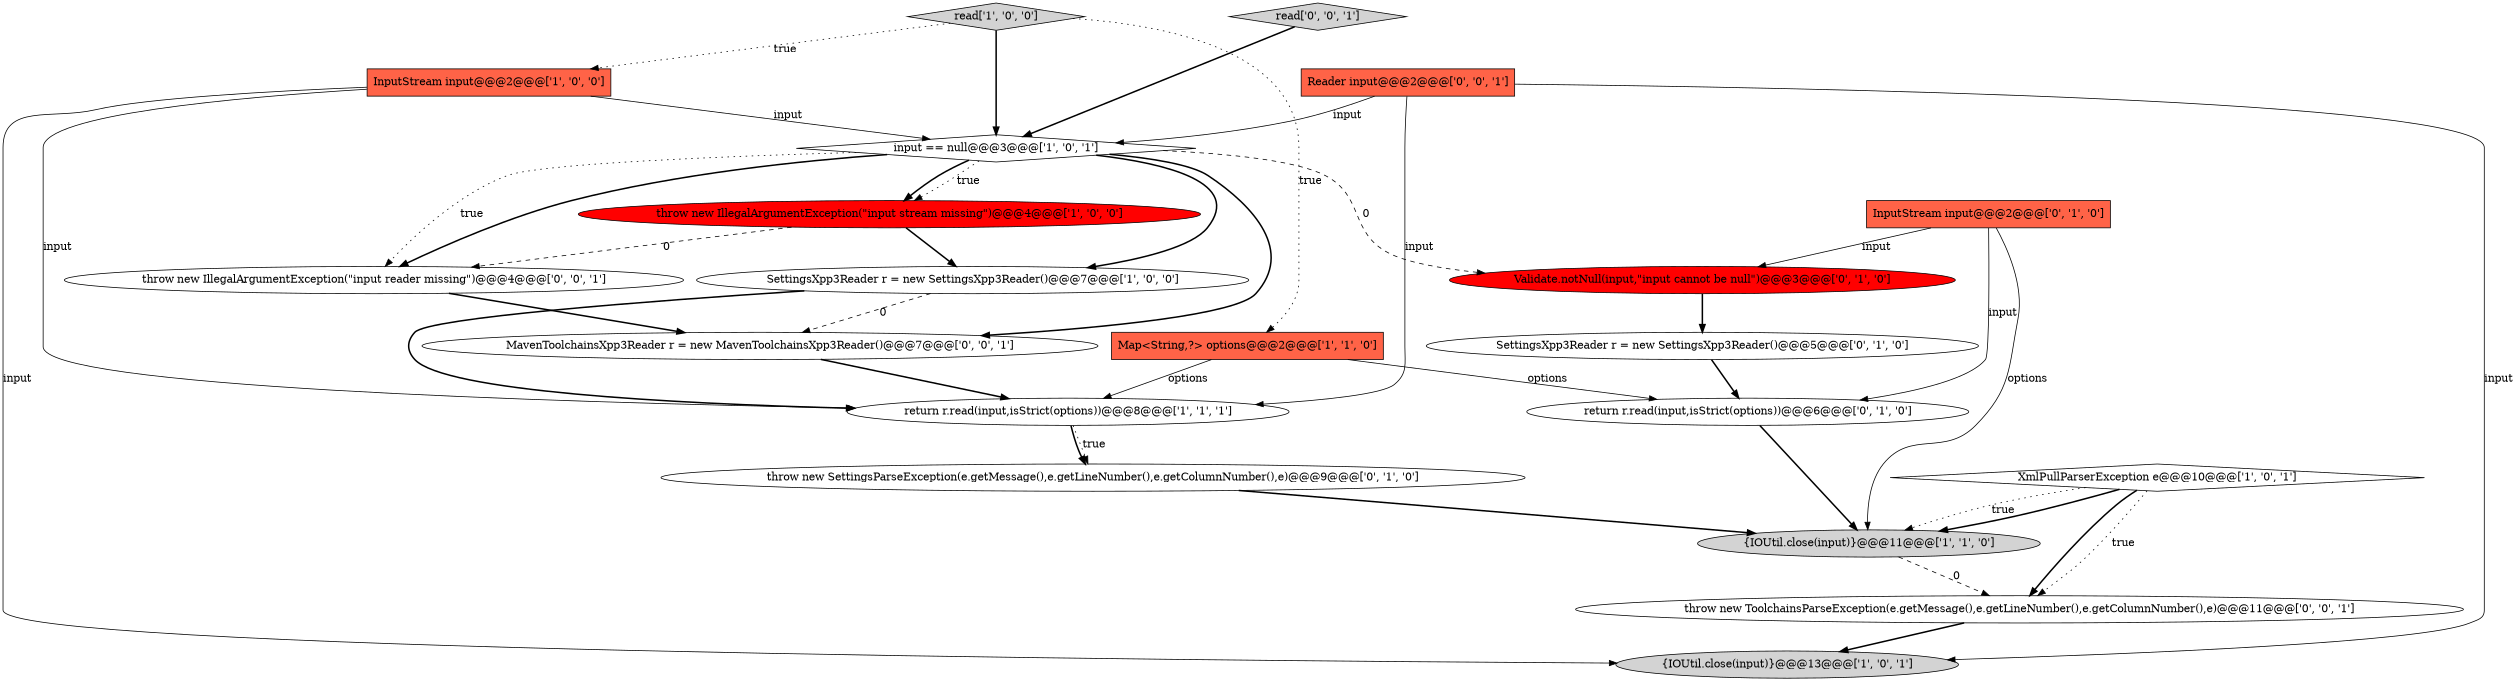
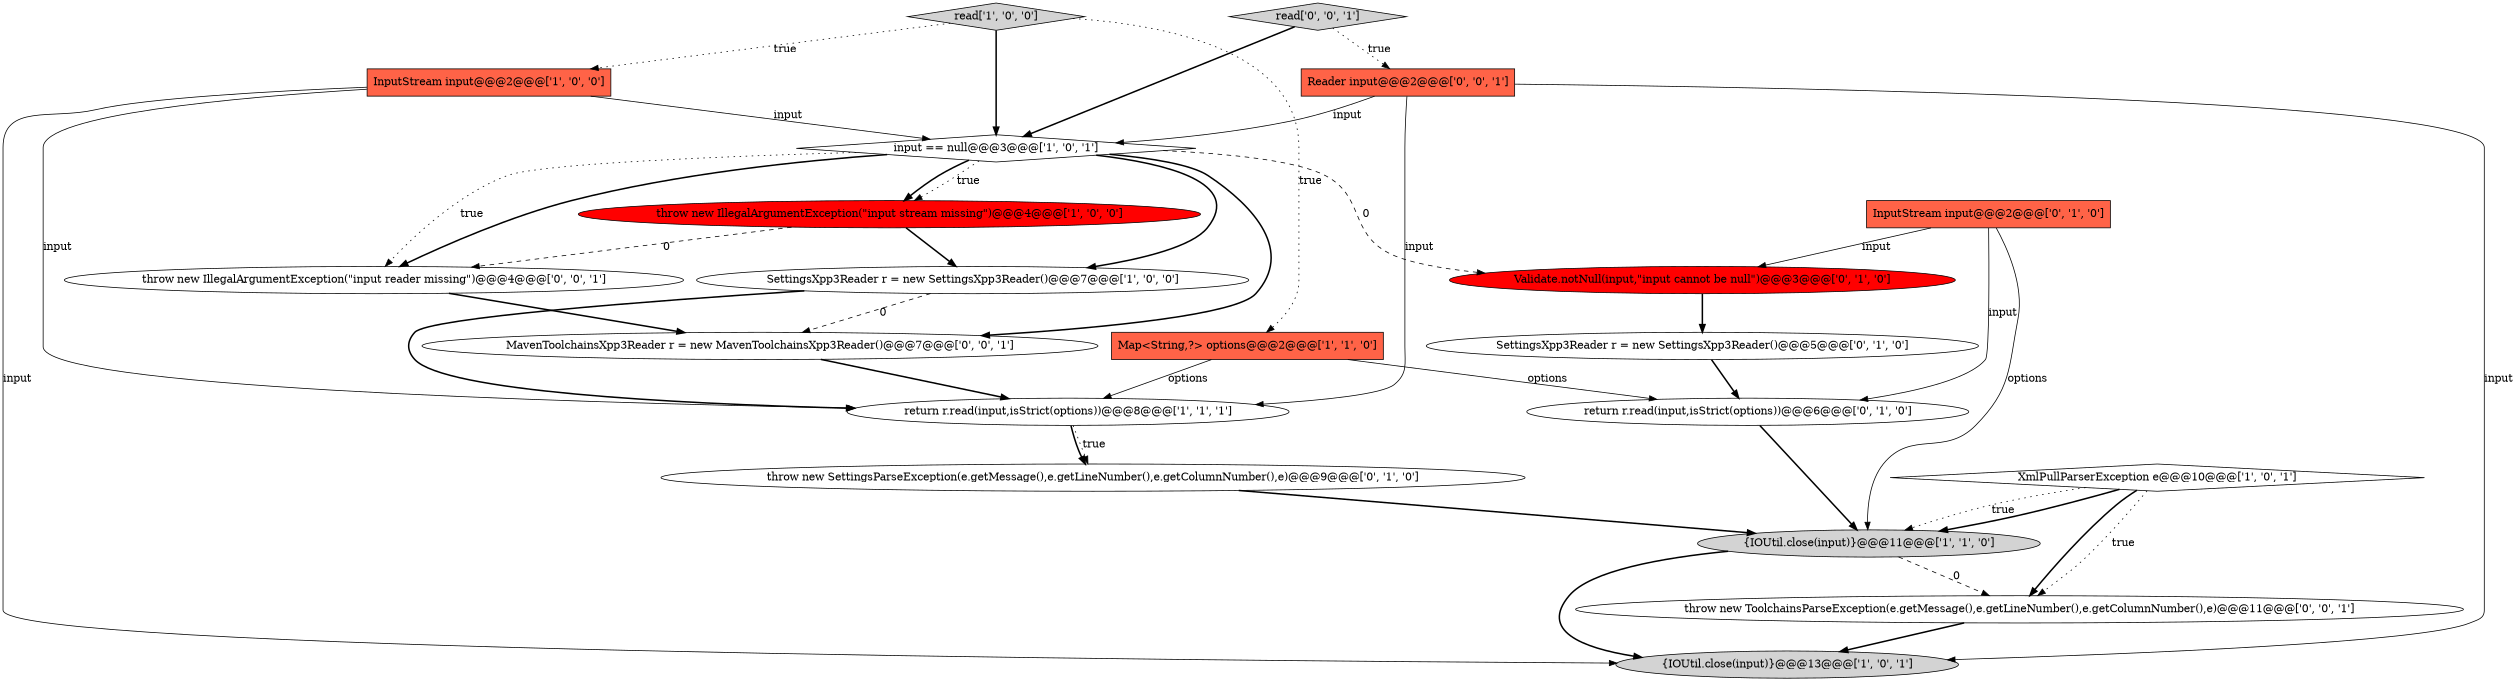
  digraph {
    node [fillcolor=white shape=ellipse style=filled]
    edge [style=bold]
    n1 [fillcolor=tomato label="InputStream input@@@2@@@['1', '0', '0']" shape=box]
    n2 [label="return r.read(input,isStrict(options))@@@8@@@['1', '1', '1']"]
    n3 [fillcolor=lightgray label="{IOUtil.close(input)}@@@13@@@['1', '0', '1']"]
    n4 [label="input == null@@@3@@@['1', '0', '1']" shape=diamond]
    n5 [label="throw new SettingsParseException(e.getMessage(),e.getLineNumber(),e.getColumnNumber(),e)@@@9@@@['0', '1', '0']"]
    n6 [fillcolor=red label="Validate.notNull(input,\"input cannot be null\")@@@3@@@['0', '1', '0']"]
    n7 [label="throw new IllegalArgumentException(\"input reader missing\")@@@4@@@['0', '0', '1']"]
    n8 [label="MavenToolchainsXpp3Reader r = new MavenToolchainsXpp3Reader()@@@7@@@['0', '0', '1']"]
    n9 [label="SettingsXpp3Reader r = new SettingsXpp3Reader()@@@7@@@['1', '0', '0']"]
    n10 [fillcolor=red label="throw new IllegalArgumentException(\"input stream missing\")@@@4@@@['1', '0', '0']"]
    n11 [label="throw new ToolchainsParseException(e.getMessage(),e.getLineNumber(),e.getColumnNumber(),e)@@@11@@@['0', '0', '1']"]
    n12 [fillcolor=tomato label="Reader input@@@2@@@['0', '0', '1']" shape=box]
    n13 [fillcolor=lightgray label="{IOUtil.close(input)}@@@11@@@['1', '1', '0']"]
    n14 [label="SettingsXpp3Reader r = new SettingsXpp3Reader()@@@5@@@['0', '1', '0']"]
    n15 [fillcolor=tomato label="InputStream input@@@2@@@['0', '1', '0']" shape=box]
    n16 [label="return r.read(input,isStrict(options))@@@6@@@['0', '1', '0']"]
    n17 [fillcolor=tomato label="Map<String,?> options@@@2@@@['1', '1', '0']" shape=box]
    n18 [label="XmlPullParserException e@@@10@@@['1', '0', '1']" shape=diamond]
    n19 [fillcolor=lightgray label="read['1', '0', '0']" shape=diamond]
    n20 [fillcolor=lightgray label="read['0', '0', '1']" shape=diamond]
    n1 -> n2 [label=input style=solid]
    n1 -> n3 [label=input style=solid]
    n1 -> n4 [label=input style=solid]
    n2 -> n5
    n2 -> n5 [label=true style=dotted]
    n4 -> n6 [label=0 style=dashed]
    n4 -> n7 [label=true style=dotted]
    n4 -> n7
    n4 -> n8
    n4 -> n9
    n4 -> n10
    n4 -> n10 [label=true style=dotted]
    n5 -> n13
    n6 -> n14
    n7 -> n8
    n8 -> n2
    n9 -> n2
    n9 -> n8 [label=0 style=dashed]
    n10 -> n7 [label=0 style=dashed]
    n10 -> n9
    n11 -> n3
    n12 -> n2 [label=input style=solid]
    n12 -> n3 [label=input style=solid]
    n12 -> n4 [label=input style=solid]
+   n13 -> n3
    n13 -> n11 [label=0 style=dashed]
    n14 -> n16
    n15 -> n6 [label=input style=solid]
    n15 -> n13 [label=options style=solid]
    n15 -> n16 [label=input style=solid]
    n16 -> n13
    n17 -> n2 [label=options style=solid]
    n17 -> n16 [label=options style=solid]
    n18 -> n11
    n18 -> n11 [label=true style=dotted]
    n18 -> n13 [label=true style=dotted]
    n18 -> n13
    n19 -> n1 [label=true style=dotted]
    n19 -> n4
    n19 -> n17 [label=true style=dotted]
    n20 -> n4
+   n20 -> n12 [label=true style=dotted]
  }
